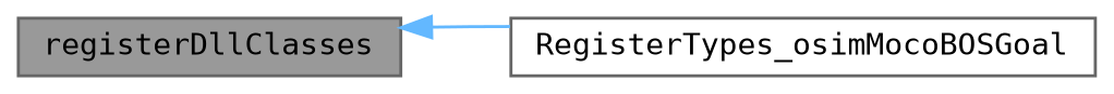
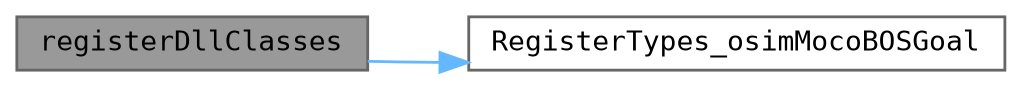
  digraph {
    rankdir=LR
    fontname="DejaVu Sans Mono"
    node [fontname="DejaVu Sans Mono" fontsize=10 shape=box style=filled]
    n1 [color=gray40 fillcolor=grey60 fontcolor=black height=0.2 label=registerDllClasses width=0.4]
    n2 [color=grey40 fillcolor=white height=0.2 label=RegisterTypes_osimMocoBOSGoal width=0.4]
-   n2 -> n1 [color=steelblue1 fontname="DejaVu Sans Mono" fontsize=10 labelfontname=Helvetica labelfontsize=10 style=solid]
+   n1 -> n2 [color=steelblue1 fontname="DejaVu Sans Mono" fontsize=10 labelfontname=Helvetica labelfontsize=10 style=solid]
  }
